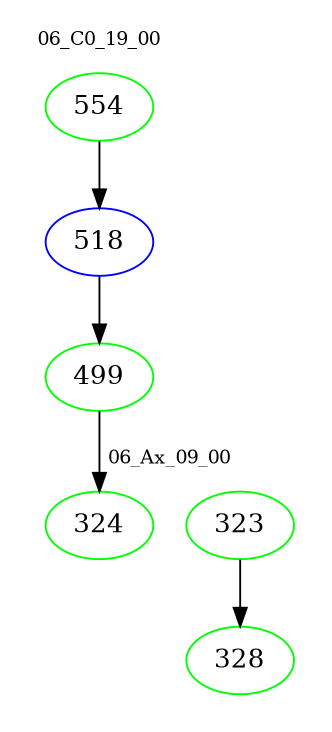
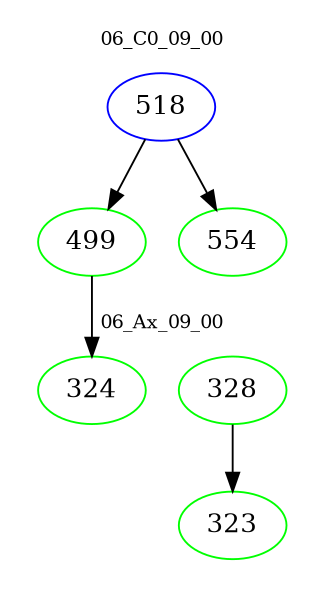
  digraph {
    node [color=green]
    edge [color=black]
    n1 [label=323]
    n2 [label=328]
    n3 [label=324]
    n4 [color=blue label=518]
    n5 [label=499]
    n6 [label=554]
    subgraph cluster_1 {
      color=white
      fontsize=10
      label="06_Ax_09_00"
      n1
      n2
      n3
    }
    subgraph cluster_2 {
      color=white
      fontsize=10
-     label="06_C0_19_00"
+     label="06_C0_09_00"
      n4
      n5
      n6
    }
-   n1 -> n2
+   n2 -> n1
    n4 -> n5
-   n6 -> n4
+   n4 -> n6
    n5 -> n3
  }
